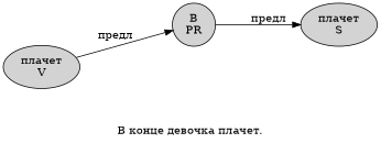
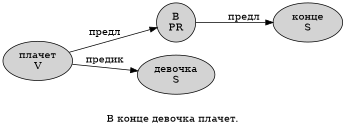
  digraph {
    label="В конце девочка плачет."
    rankdir=LR
    node [fillcolor=lightgray penwidth=1 shape=ellipse style=filled]
    n1 [label="В\nPR"]
-   n2 [label="плачет\nS"]
+   n2 [label="конце\nS"]
+   n3 [label="девочка\nS"]
    n4 [label="плачет\nV"]
    n1 -> n2 [label="предл"]
    n4 -> n1 [label="предл"]
+   n4 -> n3 [label="предик"]
  }
